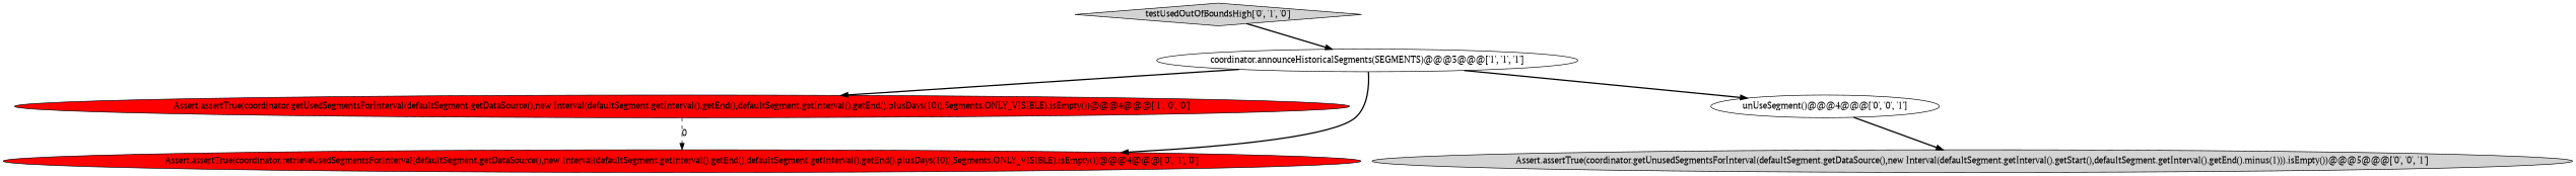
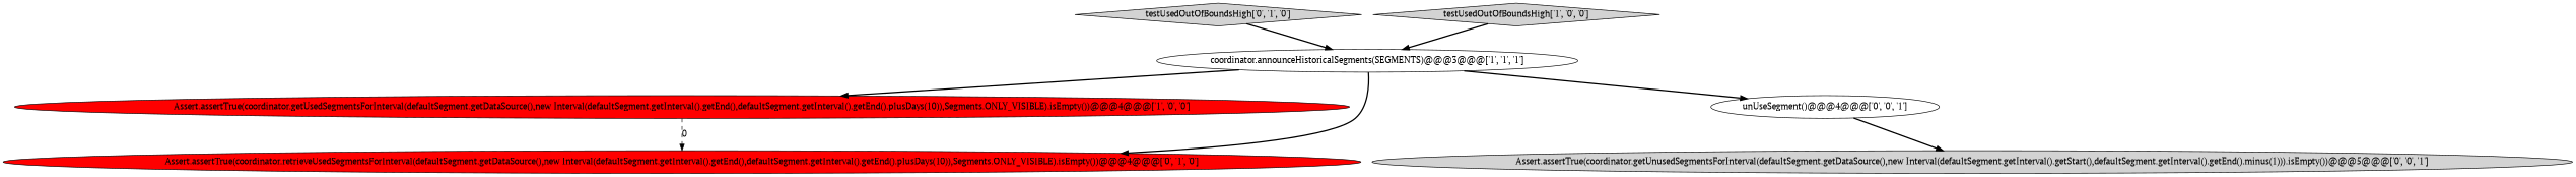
  digraph {
    fontname="PT Serif"
    node [fillcolor=lightgray fontname="PT Serif" shape=ellipse style=filled]
    edge [fontname="PT Serif" style=bold]
    n1 [fillcolor=red label="Assert.assertTrue(coordinator.getUsedSegmentsForInterval(defaultSegment.getDataSource(),new Interval(defaultSegment.getInterval().getEnd(),defaultSegment.getInterval().getEnd().plusDays(10)),Segments.ONLY_VISIBLE).isEmpty())@@@4@@@['1', '0', '0']"]
    n2 [fillcolor=red label="Assert.assertTrue(coordinator.retrieveUsedSegmentsForInterval(defaultSegment.getDataSource(),new Interval(defaultSegment.getInterval().getEnd(),defaultSegment.getInterval().getEnd().plusDays(10)),Segments.ONLY_VISIBLE).isEmpty())@@@4@@@['0', '1', '0']"]
    n3 [label="testUsedOutOfBoundsHigh['0', '1', '0']" shape=diamond]
    n4 [fillcolor=white label="coordinator.announceHistoricalSegments(SEGMENTS)@@@3@@@['1', '1', '1']"]
    n5 [fillcolor=white label="unUseSegment()@@@4@@@['0', '0', '1']"]
    n6 [label="Assert.assertTrue(coordinator.getUnusedSegmentsForInterval(defaultSegment.getDataSource(),new Interval(defaultSegment.getInterval().getStart(),defaultSegment.getInterval().getEnd().minus(1))).isEmpty())@@@5@@@['0', '0', '1']"]
+   n7 [label="testUsedOutOfBoundsHigh['1', '0', '0']" shape=diamond]
    n1 -> n2 [label=0 style=dashed]
    n3 -> n4
    n4 -> n1
    n4 -> n2
    n4 -> n5
    n5 -> n6
+   n7 -> n4
  }
